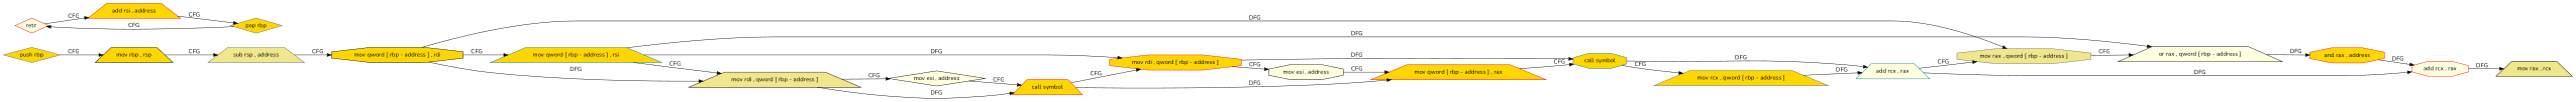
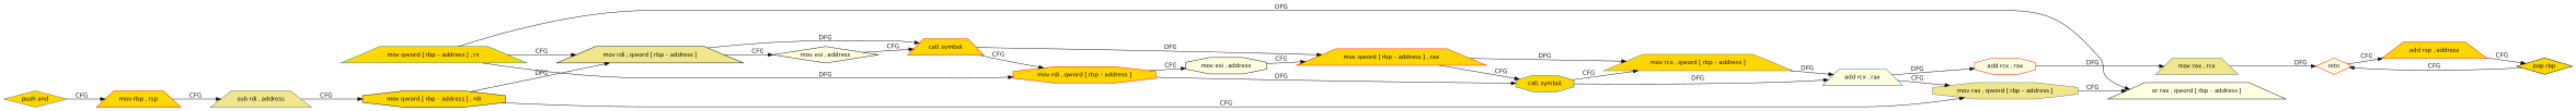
  digraph {
    fontname=Nunito
    rankdir=LR
    node [color=black fillcolor=gold fontname=Nunito shape=trapezium style=filled]
    edge [fontname=Nunito]
-   n1 [color=gray40 label="push rbp" shape=diamond]
-   n2 [label="mov rbp , rsp"]
-   n3 [color=gray40 fillcolor=khaki label="sub rsp , address"]
+   n1 [color=gray40 label="push and" shape=diamond]
+   n2 [color=red label="mov rbp , rsp"]
+   n3 [color=gray40 fillcolor=khaki label="sub rdi , address"]
    n4 [label="mov qword [ rbp - address ] , rdi" shape=octagon]
    n5 [color=teal label="mov qword [ rbp - address ] , rsi"]
    n6 [fillcolor=khaki label="mov rdi , qword [ rbp - address ]"]
    n7 [color=gray40 fillcolor=khaki label="mov rax , qword [ rbp - address ]" shape=octagon]
    n8 [color=red label="mov rdi , qword [ rbp - address ]" shape=octagon]
    n9 [fillcolor=lightyellow label="or rax , qword [ rbp - address ]"]
    n10 [fillcolor=lightyellow label="mov esi , address" shape=diamond]
    n11 [color=red label="call symbol"]
    n12 [fillcolor=lightyellow label="mov esi , address" shape=octagon]
    n13 [color=teal label="call symbol" shape=octagon]
-   n14 [color=red label="and rax , address" shape=octagon]
    n15 [color=red label="mov qword [ rbp - address ] , rax"]
    n16 [color=gray40 label="mov rcx , qword [ rbp - address ]"]
    n17 [color=teal fillcolor=lightyellow label="add rcx , rax"]
    n18 [color=red fillcolor=lightyellow label="add rcx , rax" shape=octagon]
-   n19 [fillcolor=khaki label="mov rax , rcx"]
+   n19 [color=gray40 fillcolor=khaki label="mov rax , rcx"]
    n20 [color=red fillcolor=lightyellow label=retn shape=diamond]
-   n21 [color=red label="add rsi , address"]
-   n22 [color=gray40 label="pop rbp" shape=diamond]
+   n21 [color=red label="add rsp , address"]
+   n22 [label="pop rbp" shape=diamond]
    n1 -> n2 [label=CFG]
    n2 -> n3 [label=CFG]
    n3 -> n4 [label=CFG]
-   n4 -> n5 [label=CFG]
    n4 -> n6 [label=DFG]
-   n4 -> n7 [label=DFG]
+   n4 -> n7 [label=CFG]
    n5 -> n6 [label=CFG]
    n5 -> n8 [label=DFG]
    n5 -> n9 [label=DFG]
    n6 -> n10 [label=CFG]
    n6 -> n11 [label=DFG]
    n7 -> n9 [label=CFG]
    n8 -> n12 [label=CFG]
    n8 -> n13 [label=DFG]
-   n9 -> n14 [label=DFG]
    n10 -> n11 [label=CFG]
    n11 -> n8 [label=CFG]
    n11 -> n15 [label=DFG]
    n12 -> n15 [label=CFG]
    n13 -> n16 [label=CFG]
    n13 -> n17 [label=DFG]
-   n14 -> n18 [label=DFG]
    n15 -> n13 [label=CFG]
+   n15 -> n16 [label=DFG]
    n16 -> n17 [label=DFG]
    n17 -> n7 [label=CFG]
    n17 -> n18 [label=DFG]
    n18 -> n19 [label=DFG]
+   n19 -> n20 [label=DFG]
    n20 -> n21 [label=CFG]
    n21 -> n22 [label=CFG]
    n22 -> n20 [label=CFG]
  }
